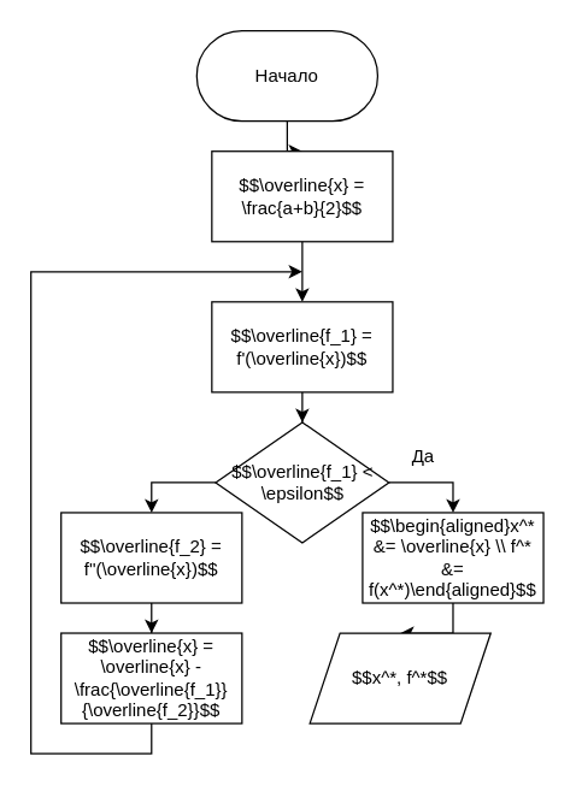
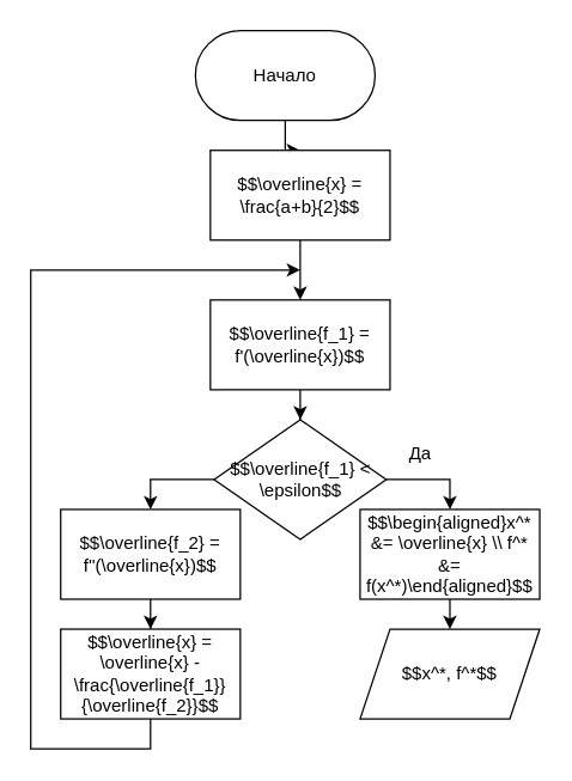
  <mxCell id="0" />
  <mxCell id="1" parent="0" />
  <mxCell id="2" style="edgeStyle=orthogonalEdgeStyle;rounded=0;orthogonalLoop=1;jettySize=auto;html=1;entryX=0.5;entryY=0;entryDx=0;entryDy=0;" parent="1" source="3" target="5" edge="1"><mxGeometry relative="1" as="geometry" /></mxCell>
  <mxCell id="3" value="Начало" style="rounded=1;whiteSpace=wrap;html=1;arcSize=50;" parent="1" vertex="1"><mxGeometry x="130" y="20" width="120" height="60" as="geometry" /></mxCell>
  <mxCell id="4" style="edgeStyle=orthogonalEdgeStyle;rounded=0;orthogonalLoop=1;jettySize=auto;html=1;entryX=0.5;entryY=0;entryDx=0;entryDy=0;" parent="1" source="5" target="7" edge="1"><mxGeometry relative="1" as="geometry" /></mxCell>
  <mxCell id="5" value="$$\overline{x} = \frac{a+b}{2}$$" style="rounded=0;whiteSpace=wrap;html=1;" parent="1" vertex="1"><mxGeometry x="140" y="100" width="120" height="60" as="geometry" /></mxCell>
  <mxCell id="6" style="edgeStyle=orthogonalEdgeStyle;rounded=0;orthogonalLoop=1;jettySize=auto;html=1;entryX=0.5;entryY=0;entryDx=0;entryDy=0;" edge="1" parent="1" source="7" target="10"><mxGeometry relative="1" as="geometry" /></mxCell>
  <mxCell id="7" value="$$\overline{f_1} = f'(\overline{x})$$" style="rounded=0;whiteSpace=wrap;html=1;" parent="1" vertex="1"><mxGeometry x="140" y="200" width="120" height="60" as="geometry" /></mxCell>
  <mxCell id="8" style="edgeStyle=orthogonalEdgeStyle;rounded=0;orthogonalLoop=1;jettySize=auto;html=1;entryX=0.5;entryY=0;entryDx=0;entryDy=0;" edge="1" parent="1" source="10" target="12"><mxGeometry relative="1" as="geometry"><Array as="points"><mxPoint x="300" y="320" /></Array></mxGeometry></mxCell>
  <mxCell id="9" style="edgeStyle=orthogonalEdgeStyle;rounded=0;orthogonalLoop=1;jettySize=auto;html=1;entryX=0.5;entryY=0;entryDx=0;entryDy=0;" edge="1" parent="1" source="10" target="16"><mxGeometry relative="1" as="geometry"><Array as="points"><mxPoint x="100" y="320" /></Array></mxGeometry></mxCell>
  <mxCell id="10" value="$$\overline{f_1} &amp;lt; \epsilon$$" style="rhombus;whiteSpace=wrap;html=1;" parent="1" vertex="1"><mxGeometry x="142.5" y="280" width="115" height="80" as="geometry" /></mxCell>
  <mxCell id="11" style="edgeStyle=orthogonalEdgeStyle;rounded=0;orthogonalLoop=1;jettySize=auto;html=1;exitX=0.5;exitY=1;exitDx=0;exitDy=0;entryX=0.5;entryY=0;entryDx=0;entryDy=0;" edge="1" parent="1" source="12" target="14"><mxGeometry relative="1" as="geometry" /></mxCell>
  <mxCell id="12" value="$$\begin{aligned}x^* &amp;amp;= \overline{x} \\ f^* &amp;amp;= f(x^*)\end{aligned}$$" style="rounded=0;whiteSpace=wrap;html=1;" vertex="1" parent="1"><mxGeometry x="240" y="340" width="120" height="60" as="geometry" /></mxCell>
  <mxCell id="13" value="Да" style="text;html=1;align=center;verticalAlign=middle;resizable=0;points=[];autosize=1;strokeColor=none;fillColor=none;" vertex="1" parent="1"><mxGeometry x="260" y="288" width="40" height="30" as="geometry" /></mxCell>
- <mxCell id="14" value="$$x^*, f^*$$" style="shape=parallelogram;perimeter=parallelogramPerimeter;whiteSpace=wrap;html=1;fixedSize=1;" vertex="1" parent="1"><mxGeometry x="205" y="420" width="120" height="60" as="geometry" /></mxCell>
+ <mxCell id="14" value="$$x^*, f^*$$" style="shape=parallelogram;perimeter=parallelogramPerimeter;whiteSpace=wrap;html=1;fixedSize=1;" vertex="1" parent="1"><mxGeometry x="240" y="420" width="120" height="60" as="geometry" /></mxCell>
  <mxCell id="15" style="edgeStyle=orthogonalEdgeStyle;rounded=0;orthogonalLoop=1;jettySize=auto;html=1;entryX=0.5;entryY=0;entryDx=0;entryDy=0;" edge="1" parent="1" source="16" target="18"><mxGeometry relative="1" as="geometry" /></mxCell>
  <mxCell id="16" value="$$\overline{f_2} = f''(\overline{x})$$" style="rounded=0;whiteSpace=wrap;html=1;" vertex="1" parent="1"><mxGeometry x="40" y="340" width="120" height="60" as="geometry" /></mxCell>
  <mxCell id="17" style="edgeStyle=orthogonalEdgeStyle;rounded=0;orthogonalLoop=1;jettySize=auto;html=1;" edge="1" parent="1" source="18"><mxGeometry relative="1" as="geometry"><mxPoint x="200" y="180" as="targetPoint" /><Array as="points"><mxPoint x="100" y="500" /><mxPoint x="20" y="500" /><mxPoint x="20" y="180" /></Array></mxGeometry></mxCell>
  <mxCell id="18" value="$$\overline{x} = \overline{x} - \frac{\overline{f_1}}{\overline{f_2}}$$" style="rounded=0;whiteSpace=wrap;html=1;" vertex="1" parent="1"><mxGeometry x="40" y="420" width="120" height="60" as="geometry" /></mxCell>
